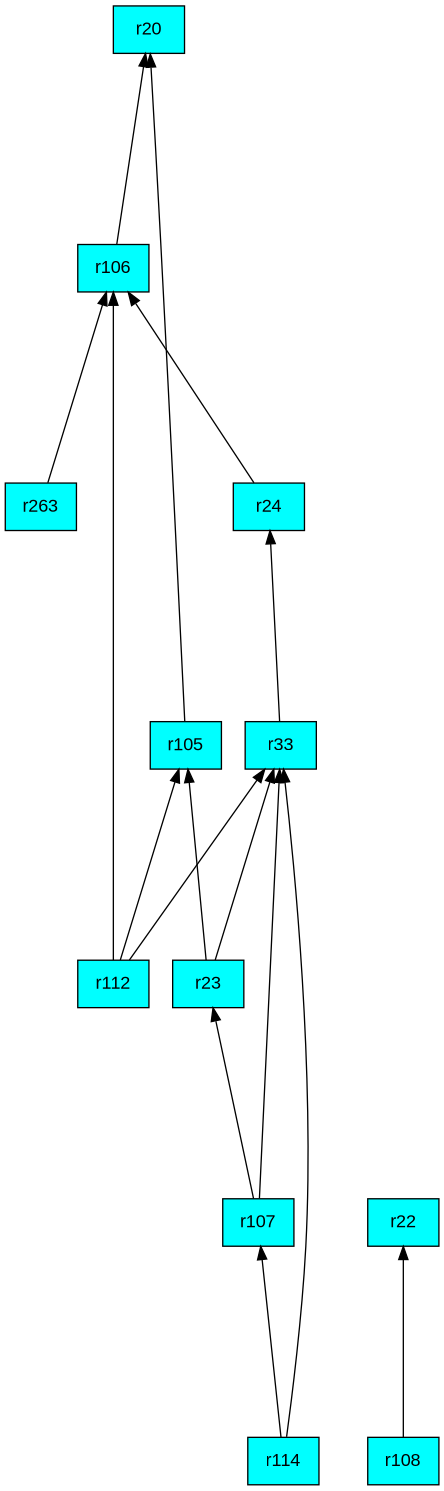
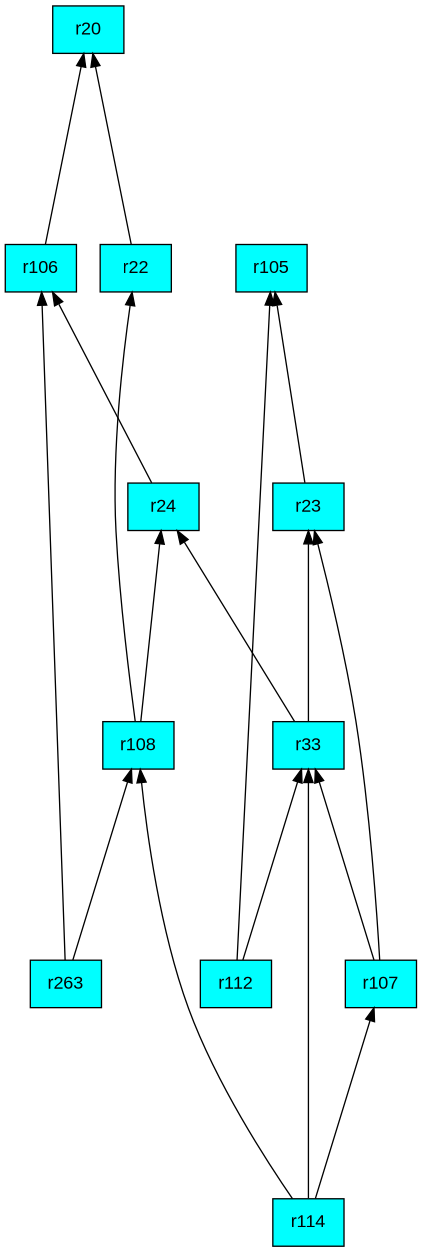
  digraph {
    fontname="Liberation Sans"
    rankdir=BT
    ranksep=2.0
    node [fillcolor=cyan fontname="Liberation Sans" shape=record style=filled]
    edge [fontname="Liberation Sans"]
    n1 [label="{r114}"]
    n2 [label="{r107}"]
    n3 [label="{r33}"]
    n4 [label="{r108}"]
    n5 [label="{r263}"]
    n6 [label="{r106}"]
    n7 [label="{r112}"]
    n8 [label="{r105}"]
    n9 [label="{r20}"]
    n10 [label="{r24}"]
    n11 [label="{r22}"]
    n12 [label="{r23}"]
    n1 -> n2
    n1 -> n3
+   n1 -> n4
    n2 -> n3
    n2 -> n12
    n3 -> n10
-   n12 -> n3
+   n3 -> n12
+   n4 -> n10
    n4 -> n11
+   n5 -> n4
    n5 -> n6
    n6 -> n9
    n7 -> n3
-   n7 -> n6
    n7 -> n8
-   n8 -> n9
+   n11 -> n9
    n10 -> n6
    n12 -> n8
  }
